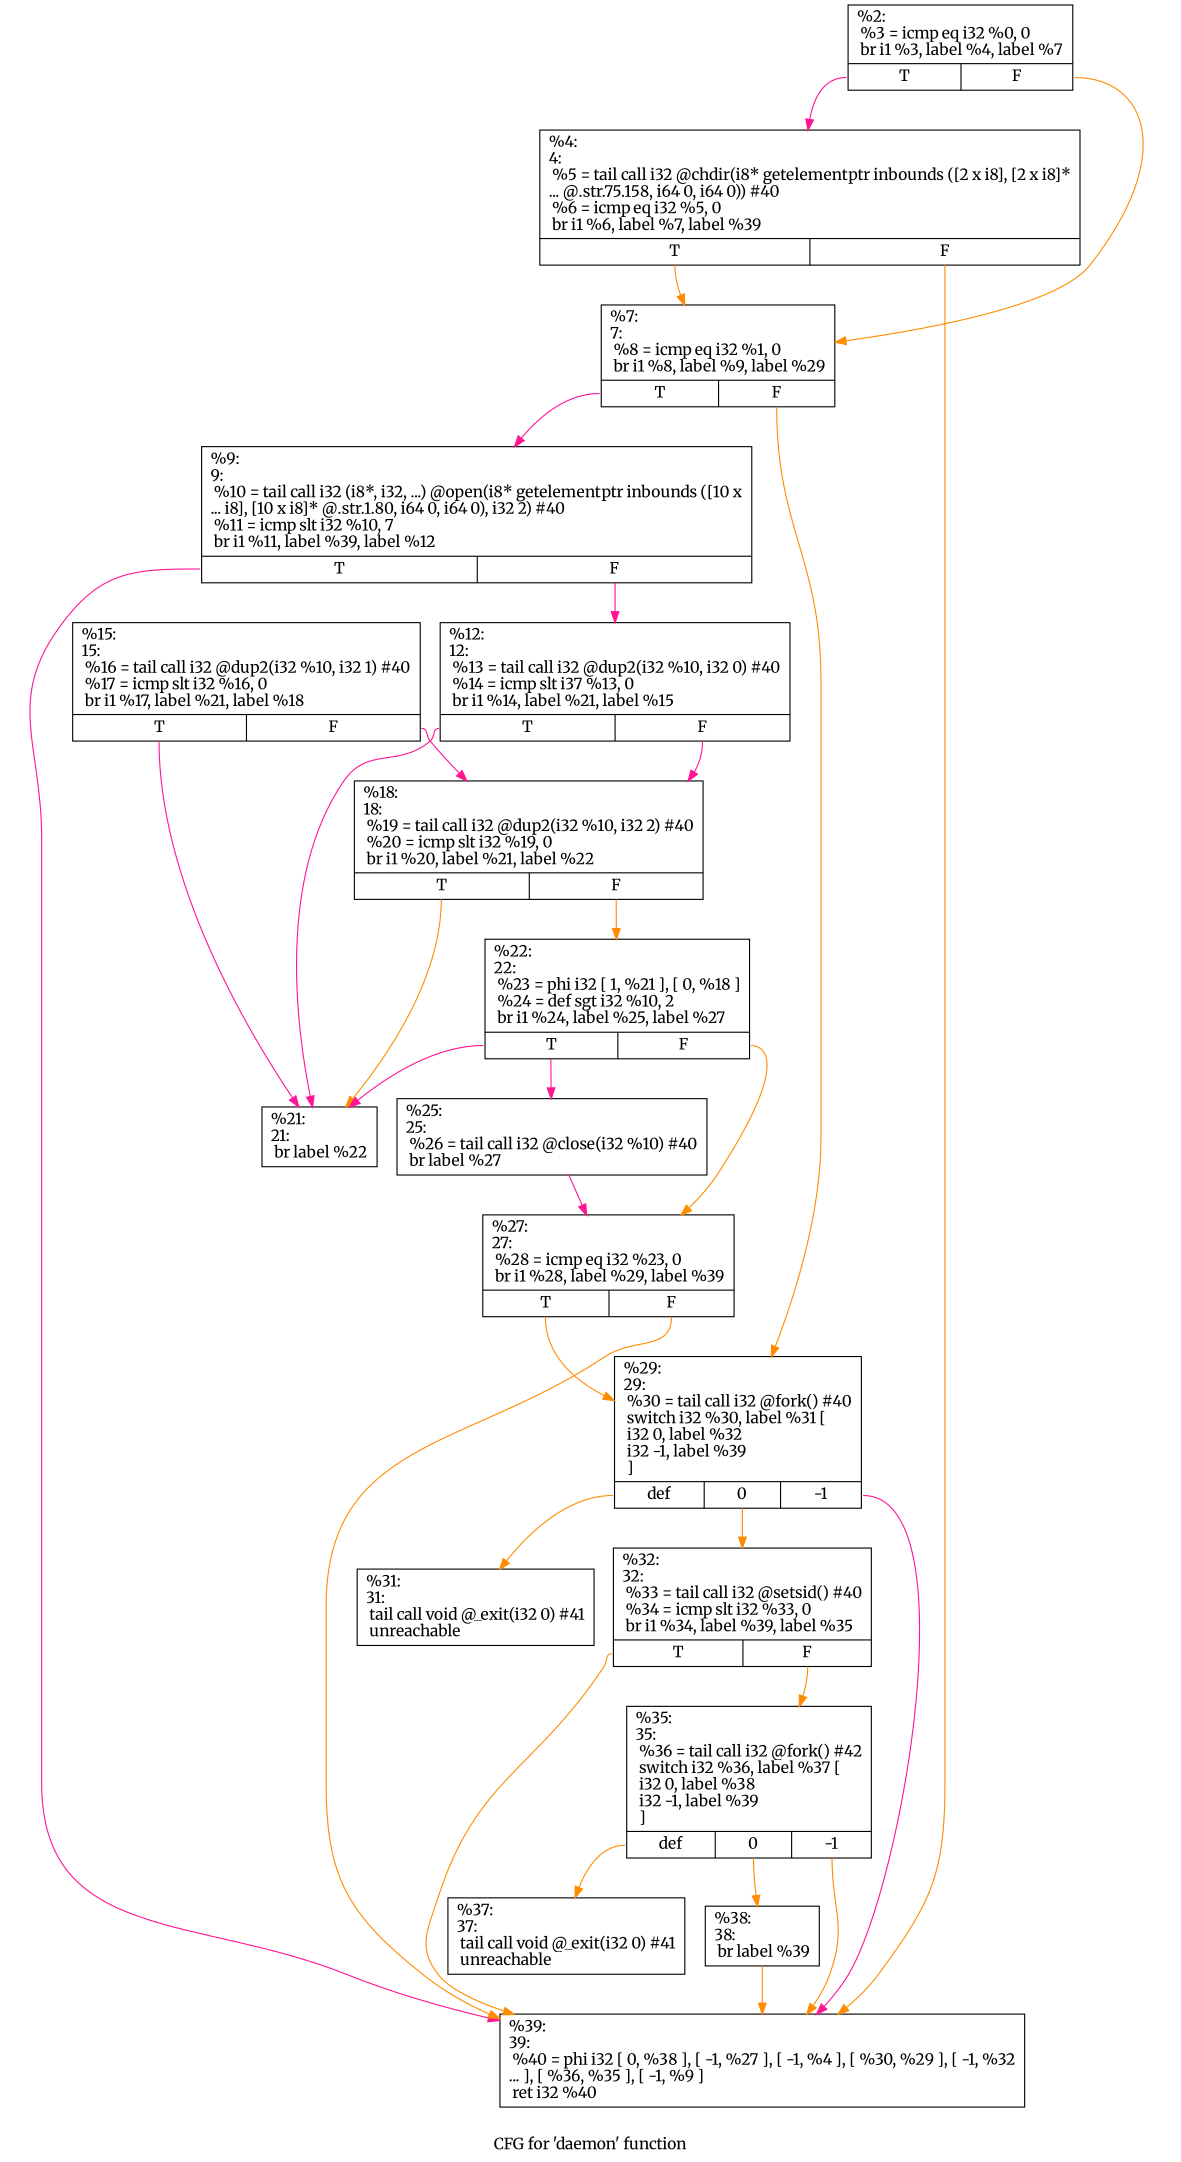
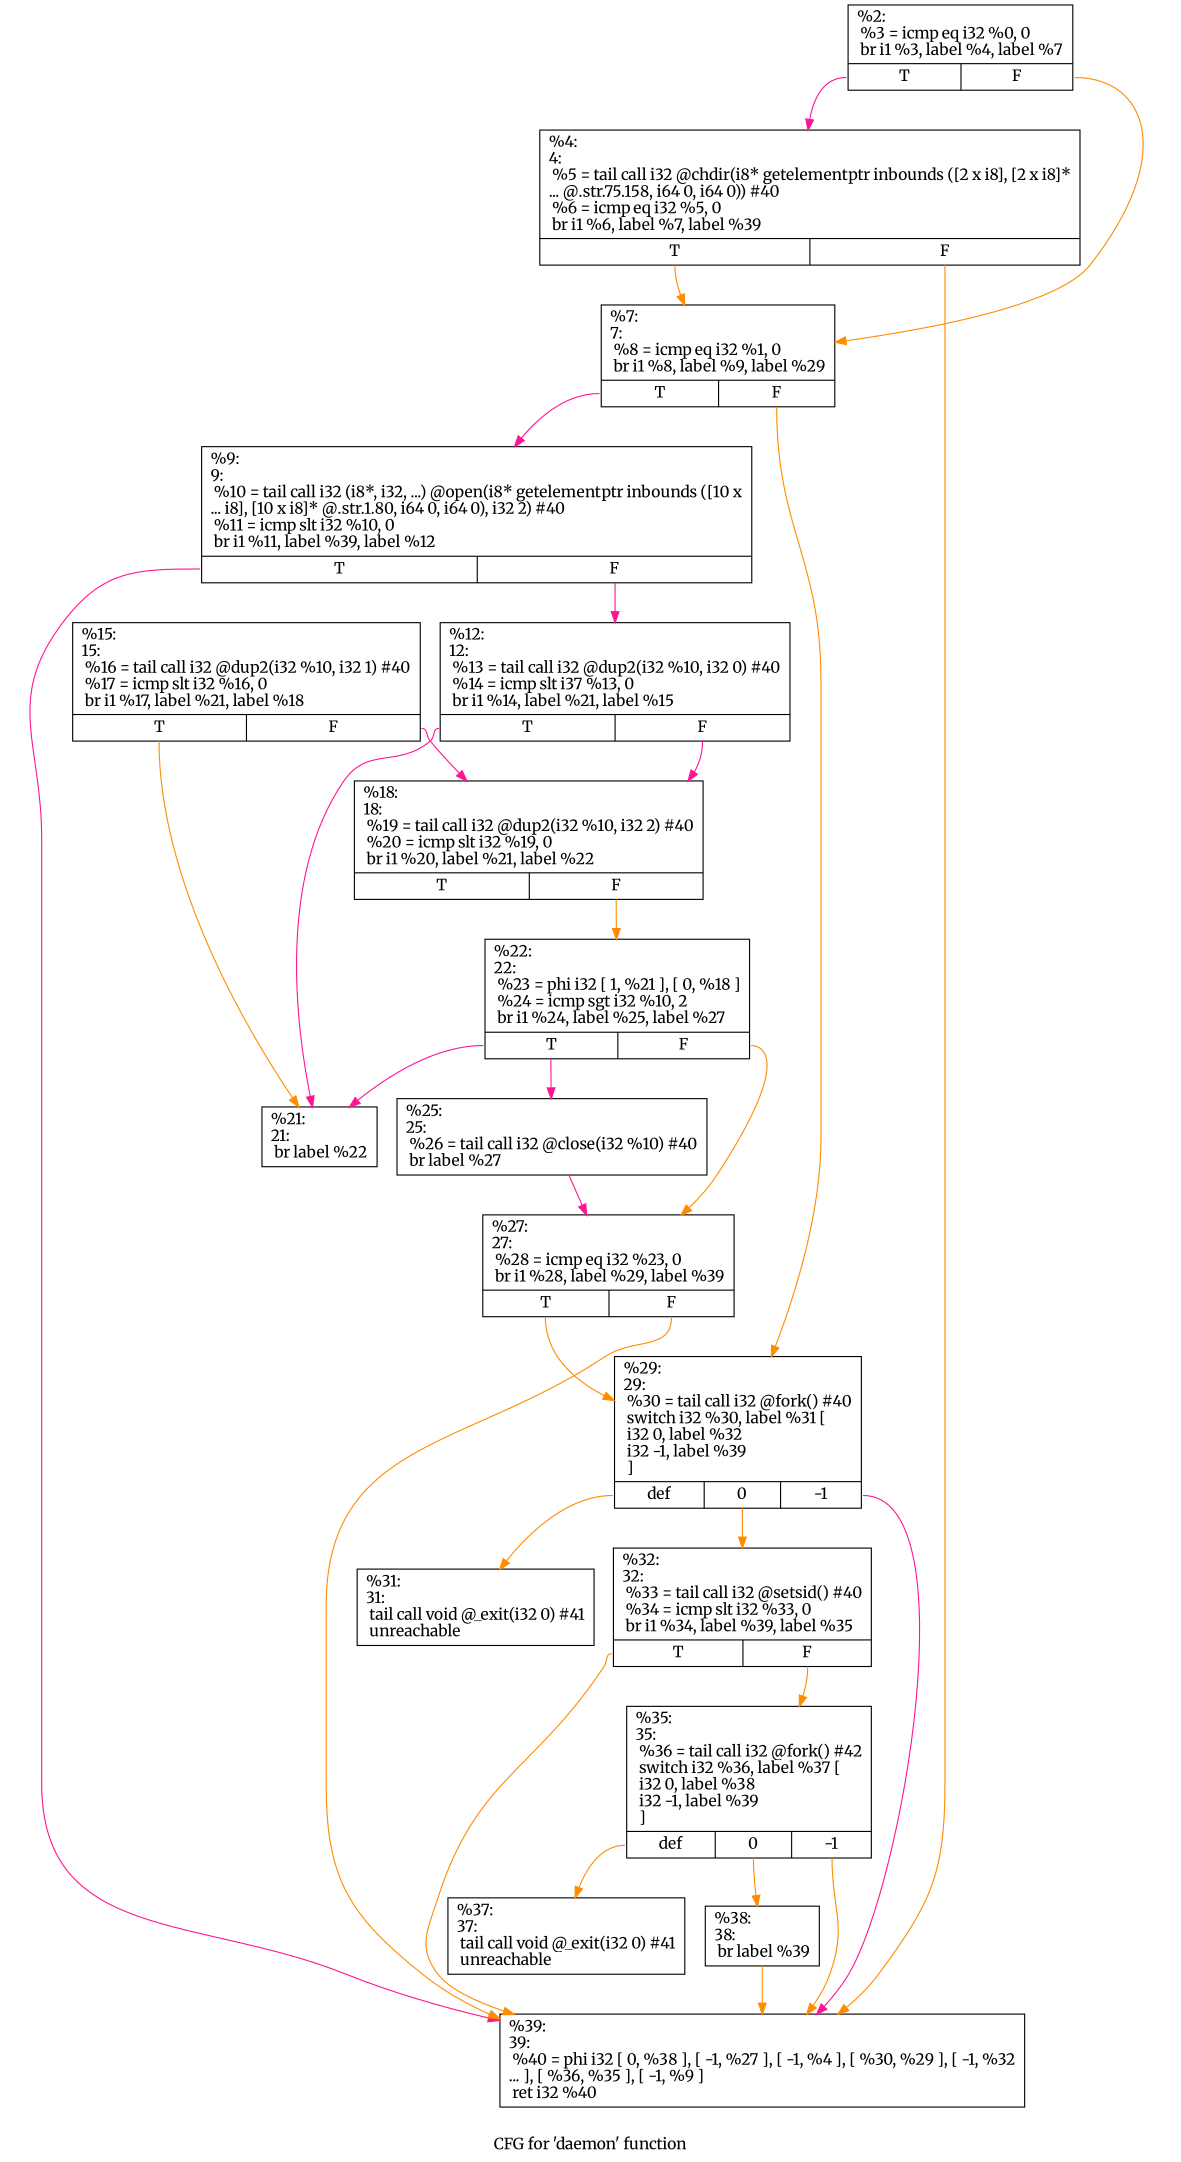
  digraph {
    fontname=Merriweather
    label="CFG for 'daemon' function"
    node [fontname=Merriweather shape=record]
    edge [color=darkorange fontname=Merriweather tailport=s0]
    n1 [label="{%2:\l  %3 = icmp eq i32 %0, 0\l  br i1 %3, label %4, label %7\l|{<s0>T|<s1>F}}"]
    n2 [label="{%4:\l4:                                                \l  %5 = tail call i32 @chdir(i8* getelementptr inbounds ([2 x i8], [2 x i8]*\l... @.str.75.158, i64 0, i64 0)) #40\l  %6 = icmp eq i32 %5, 0\l  br i1 %6, label %7, label %39\l|{<s0>T|<s1>F}}"]
    n3 [label="{%7:\l7:                                                \l  %8 = icmp eq i32 %1, 0\l  br i1 %8, label %9, label %29\l|{<s0>T|<s1>F}}"]
    n4 [label="{%39:\l39:                                               \l  %40 = phi i32 [ 0, %38 ], [ -1, %27 ], [ -1, %4 ], [ %30, %29 ], [ -1, %32\l... ], [ %36, %35 ], [ -1, %9 ]\l  ret i32 %40\l}"]
-   n5 [label="{%9:\l9:                                                \l  %10 = tail call i32 (i8*, i32, ...) @open(i8* getelementptr inbounds ([10 x\l... i8], [10 x i8]* @.str.1.80, i64 0, i64 0), i32 2) #40\l  %11 = icmp slt i32 %10, 7\l  br i1 %11, label %39, label %12\l|{<s0>T|<s1>F}}"]
+   n5 [label="{%9:\l9:                                                \l  %10 = tail call i32 (i8*, i32, ...) @open(i8* getelementptr inbounds ([10 x\l... i8], [10 x i8]* @.str.1.80, i64 0, i64 0), i32 2) #40\l  %11 = icmp slt i32 %10, 0\l  br i1 %11, label %39, label %12\l|{<s0>T|<s1>F}}"]
    n6 [label="{%29:\l29:                                               \l  %30 = tail call i32 @fork() #40\l  switch i32 %30, label %31 [\l    i32 0, label %32\l    i32 -1, label %39\l  ]\l|{<s0>def|<s1>0|<s2>-1}}"]
    n7 [label="{%12:\l12:                                               \l  %13 = tail call i32 @dup2(i32 %10, i32 0) #40\l  %14 = icmp slt i37 %13, 0\l  br i1 %14, label %21, label %15\l|{<s0>T|<s1>F}}"]
    n8 [label="{%31:\l31:                                               \l  tail call void @_exit(i32 0) #41\l  unreachable\l}"]
    n9 [label="{%32:\l32:                                               \l  %33 = tail call i32 @setsid() #40\l  %34 = icmp slt i32 %33, 0\l  br i1 %34, label %39, label %35\l|{<s0>T|<s1>F}}"]
    n10 [label="{%21:\l21:                                               \l  br label %22\l}"]
    n11 [label="{%18:\l18:                                               \l  %19 = tail call i32 @dup2(i32 %10, i32 2) #40\l  %20 = icmp slt i32 %19, 0\l  br i1 %20, label %21, label %22\l|{<s0>T|<s1>F}}"]
    n12 [label="{%35:\l35:                                               \l  %36 = tail call i32 @fork() #42\l  switch i32 %36, label %37 [\l    i32 0, label %38\l    i32 -1, label %39\l  ]\l|{<s0>def|<s1>0|<s2>-1}}"]
    n13 [label="{%15:\l15:                                               \l  %16 = tail call i32 @dup2(i32 %10, i32 1) #40\l  %17 = icmp slt i32 %16, 0\l  br i1 %17, label %21, label %18\l|{<s0>T|<s1>F}}"]
-   n14 [label="{%22:\l22:                                               \l  %23 = phi i32 [ 1, %21 ], [ 0, %18 ]\l  %24 = def sgt i32 %10, 2\l  br i1 %24, label %25, label %27\l|{<s0>T|<s1>F}}"]
+   n14 [label="{%22:\l22:                                               \l  %23 = phi i32 [ 1, %21 ], [ 0, %18 ]\l  %24 = icmp sgt i32 %10, 2\l  br i1 %24, label %25, label %27\l|{<s0>T|<s1>F}}"]
    n15 [label="{%25:\l25:                                               \l  %26 = tail call i32 @close(i32 %10) #40\l  br label %27\l}"]
    n16 [label="{%27:\l27:                                               \l  %28 = icmp eq i32 %23, 0\l  br i1 %28, label %29, label %39\l|{<s0>T|<s1>F}}"]
    n17 [label="{%37:\l37:                                               \l  tail call void @_exit(i32 0) #41\l  unreachable\l}"]
    n18 [label="{%38:\l38:                                               \l  br label %39\l}"]
    n1 -> n2 [color=deeppink]
    n1 -> n3 [tailport=s1]
    n2 -> n3
    n2 -> n4 [tailport=s1]
    n3 -> n5 [color=deeppink]
    n3 -> n6 [tailport=s1]
    n5 -> n4 [color=deeppink]
    n5 -> n7 [color=deeppink tailport=s1]
    n6 -> n4 [color=deeppink tailport=s2]
    n6 -> n8
    n6 -> n9 [tailport=s1]
    n7 -> n10 [color=deeppink]
    n7 -> n11 [color=deeppink tailport=s1]
    n9 -> n4
    n9 -> n12 [tailport=s1]
-   n11 -> n10
    n11 -> n14 [tailport=s1]
    n12 -> n4 [tailport=s2]
    n12 -> n17
    n12 -> n18 [tailport=s1]
-   n13 -> n10 [color=deeppink]
+   n13 -> n10
    n13 -> n11 [color=deeppink tailport=s1]
    n14 -> n10 [color=deeppink]
    n14 -> n15 [color=deeppink]
    n14 -> n16 [tailport=s1]
    n15 -> n16 [color=deeppink]
    n16 -> n4 [tailport=s1]
    n16 -> n6
    n18 -> n4
  }
